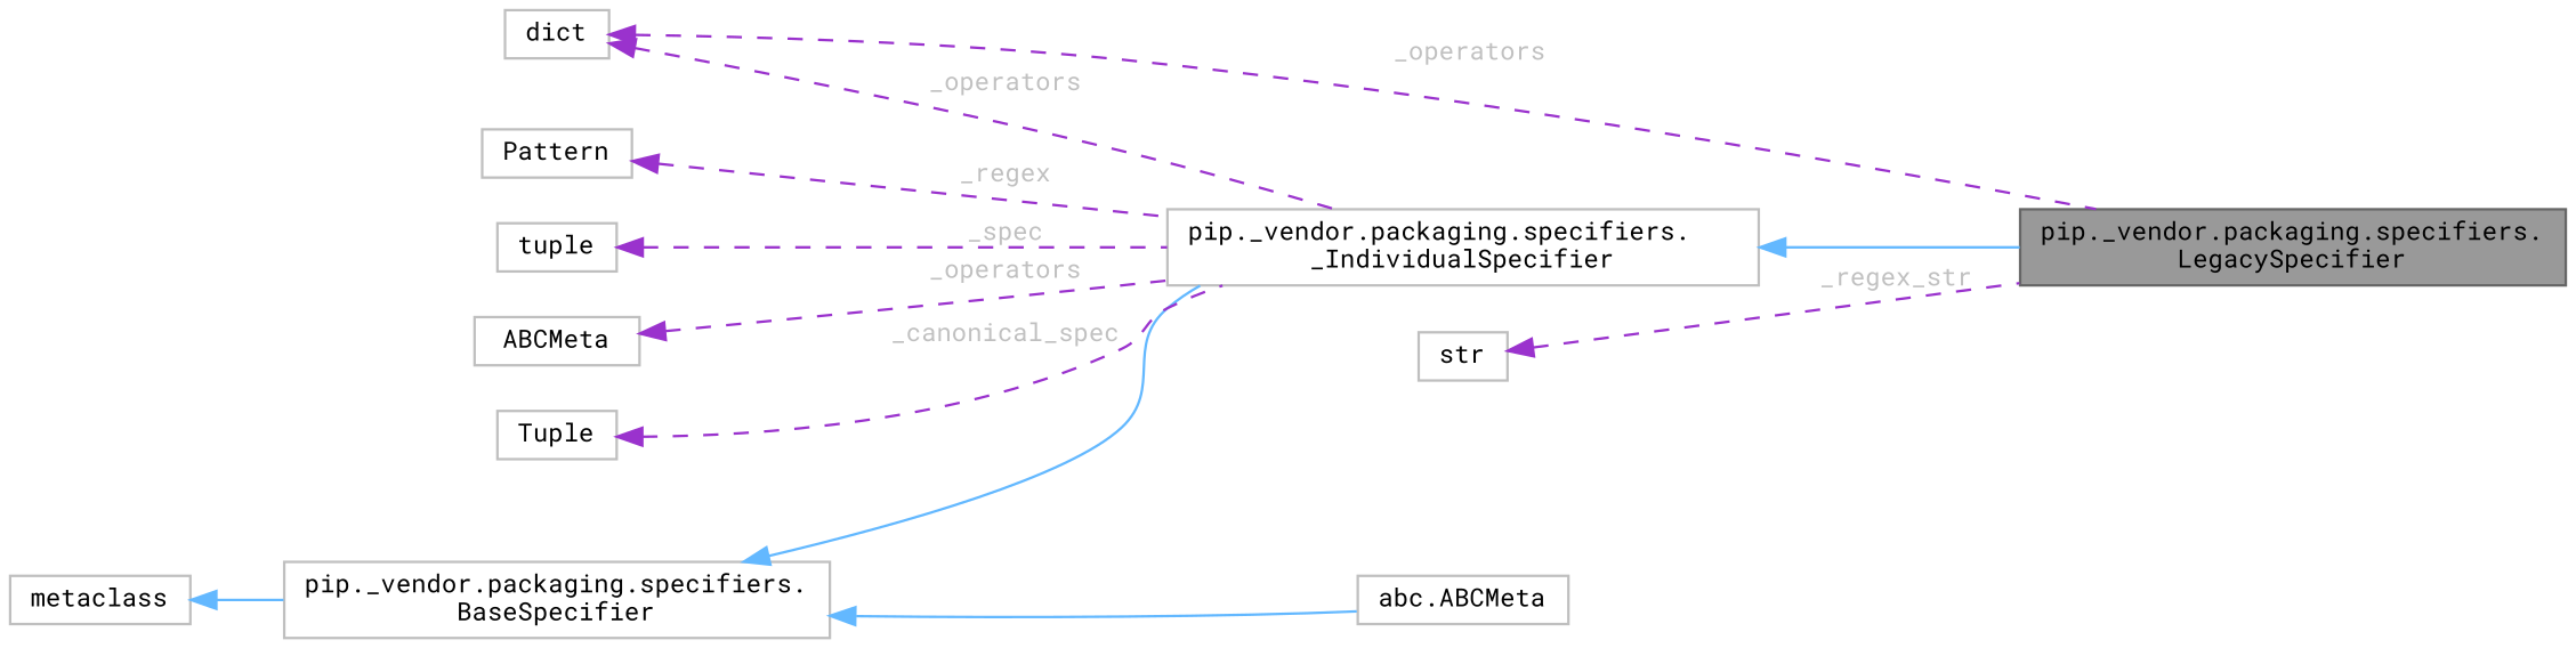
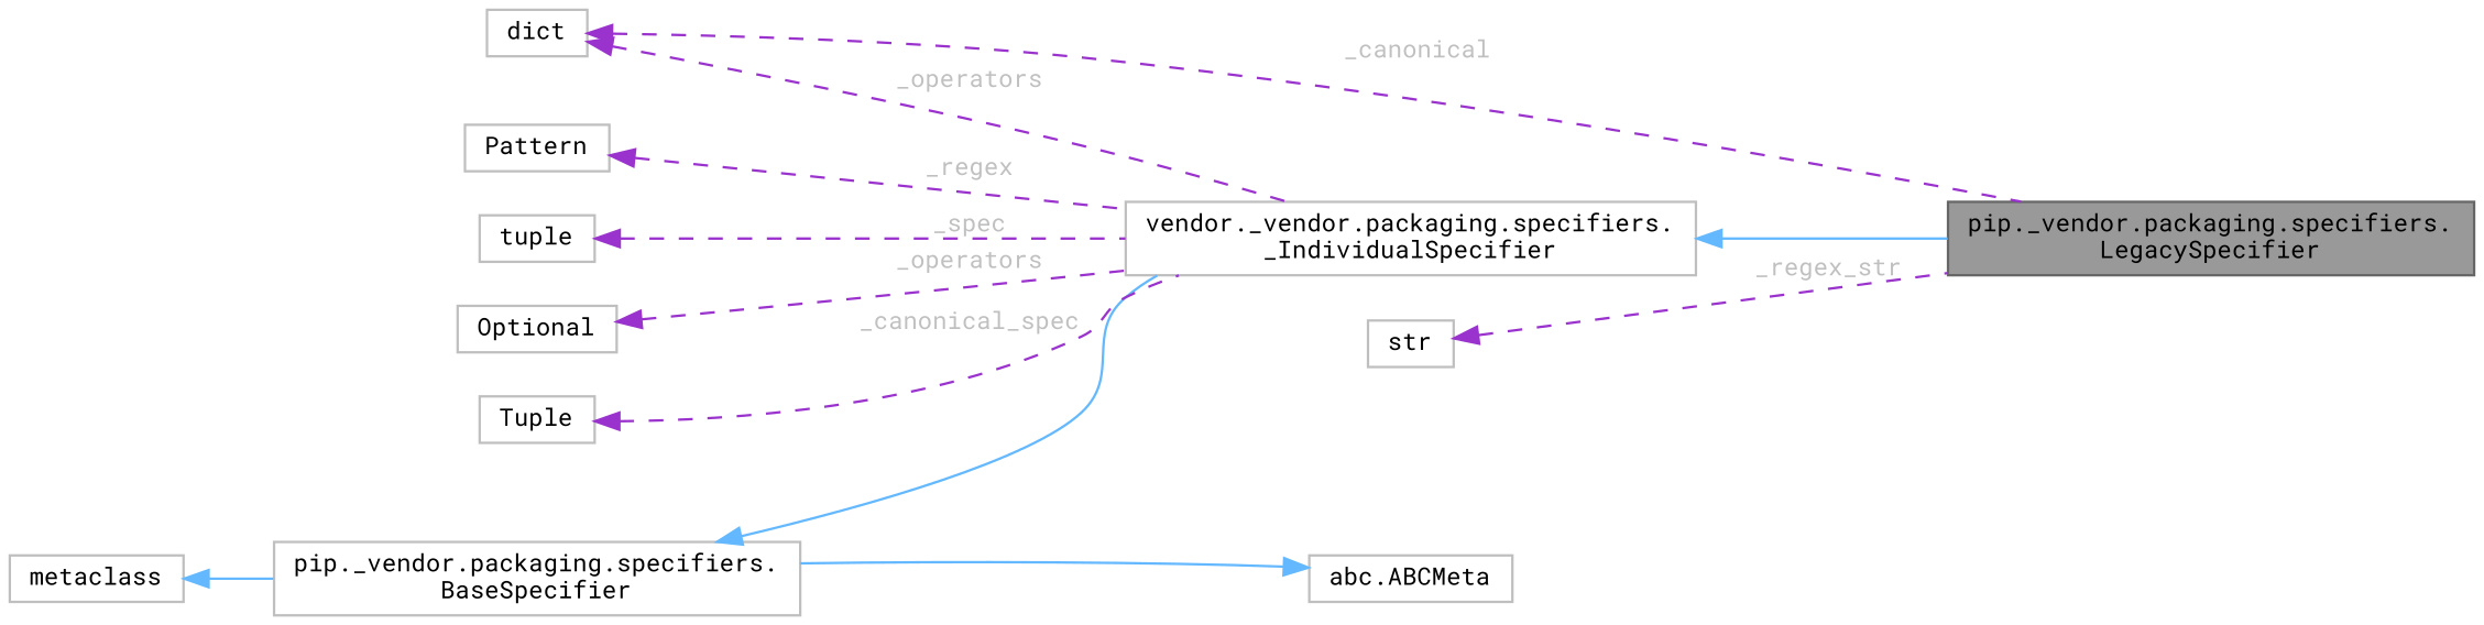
  digraph {
    fontname="Roboto Mono"
    rankdir=LR
    node [color=grey75 fillcolor=white fontname="Roboto Mono" fontsize=10 shape=box style=filled]
    edge [color=darkorchid3 dir=back fontname="Roboto Mono" fontsize=10 labelfontname=Helvetica labelfontsize=10 style=dashed fontcolor=grey]
    n1 [color=gray40 fillcolor=grey60 fontcolor=black height=0.2 label="pip._vendor.packaging.specifiers.\lLegacySpecifier" width=0.4]
-   n2 [height=0.2 label="pip._vendor.packaging.specifiers.\l_IndividualSpecifier" width=0.4]
+   n2 [height=0.2 label="vendor._vendor.packaging.specifiers.\l_IndividualSpecifier" width=0.4]
    n3 [height=0.2 label="pip._vendor.packaging.specifiers.\lBaseSpecifier" width=0.4]
    n4 [height=0.2 label=metaclass width=0.4]
    n5 [height=0.2 label="abc.ABCMeta" width=0.4]
    n6 [height=0.2 label=dict width=0.4]
    n7 [height=0.2 label=Pattern width=0.4]
    n8 [height=0.2 label=tuple width=0.4]
-   n9 [height=0.2 label=ABCMeta width=0.4]
+   n9 [height=0.2 label=Optional width=0.4]
    n10 [height=0.2 label=Tuple width=0.4]
    n11 [height=0.2 label=str width=0.4]
    n2 -> n1 [color=steelblue1 style=solid fontcolor=""]
    n3 -> n2 [color=steelblue1 style=solid fontcolor=""]
    n4 -> n3 [color=steelblue1 style=solid fontcolor=""]
-   n3 -> n5 [color=steelblue1 style=solid fontcolor=""]
-   n6 -> n1 [label=" _operators"]
+   n5 -> n3 [color=steelblue1 style=solid fontcolor=""]
+   n6 -> n1 [label=" _canonical"]
    n6 -> n2 [label=" _operators"]
    n7 -> n2 [label=" _regex"]
    n8 -> n2 [label=" _spec"]
    n9 -> n2 [label=" _operators"]
    n10 -> n2 [label=" _canonical_spec"]
    n11 -> n1 [label=" _regex_str"]
  }
